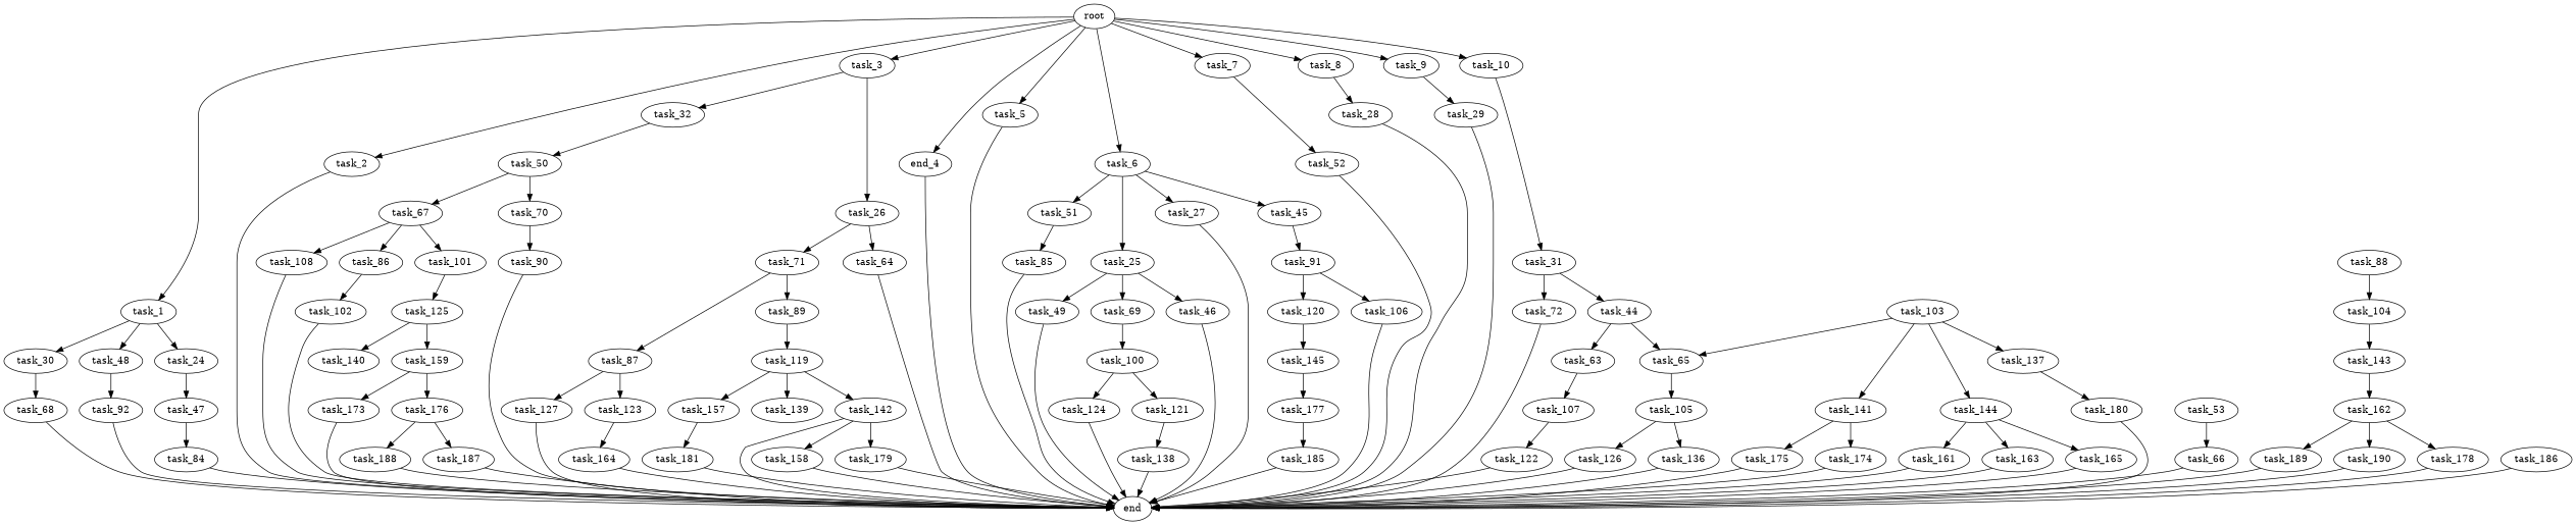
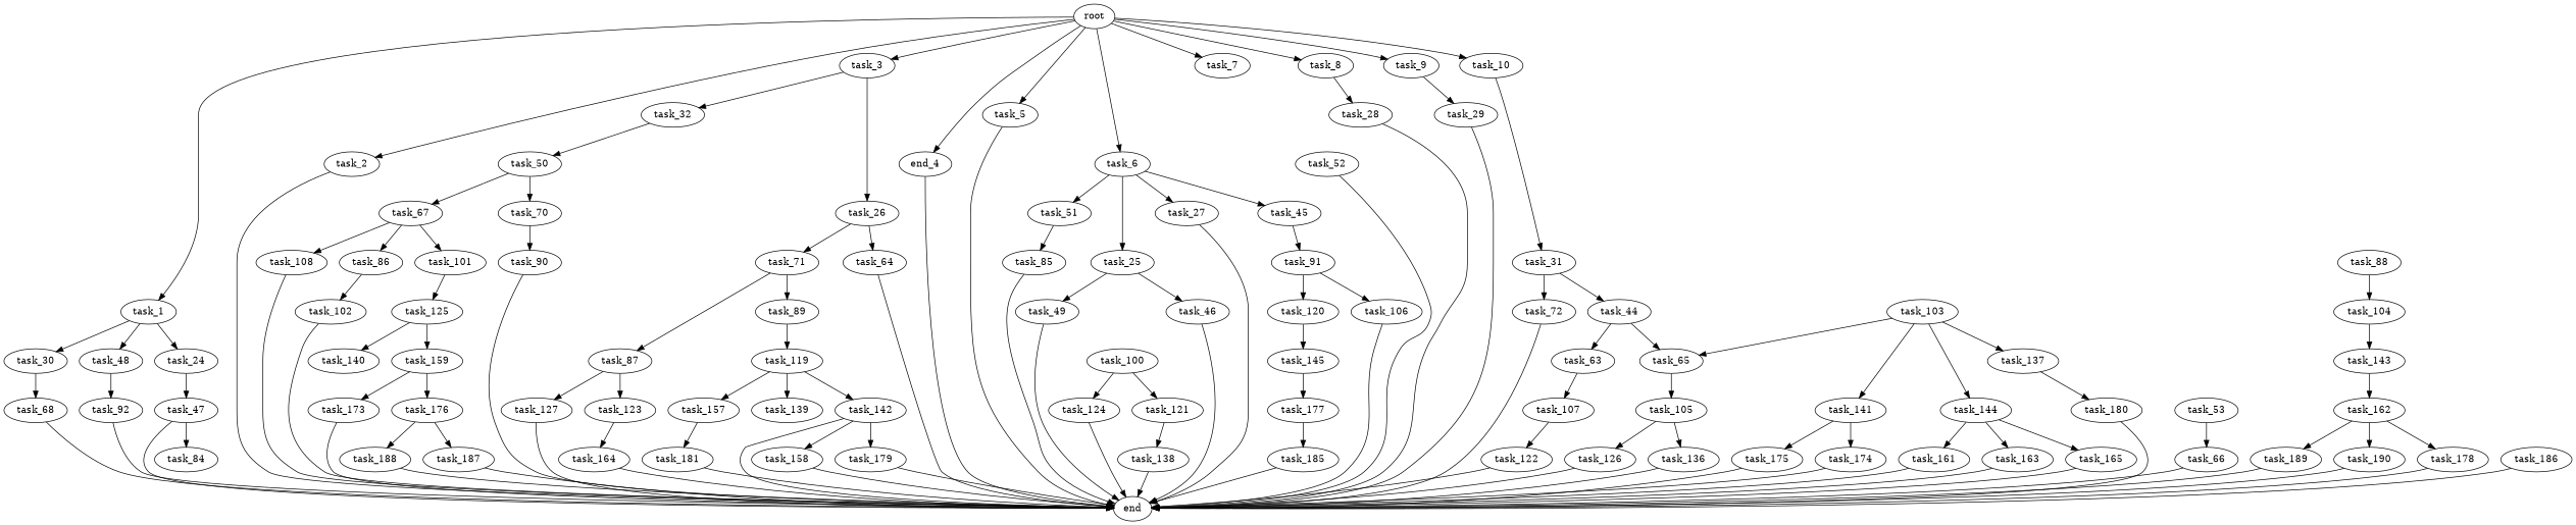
  digraph {
    root
    task_1
    task_2
    task_3
    n5 [label=end_4]
    task_5
    task_6
    task_7
    task_8
    task_9
    task_10
    task_24
    task_30
    task_48
    end
    task_26
    task_32
    task_25
    task_27
    task_45
    task_51
    task_52
    task_28
    task_29
    task_31
    task_47
    task_68
    task_92
    task_64
    task_71
    task_50
    task_46
    task_49
-   task_69
    task_91
    task_85
    task_44
    task_72
    task_84
    task_100
    task_87
    task_89
    task_63
    task_65
    task_53
    task_66
    task_67
    task_70
    task_107
    task_105
    task_106
    task_120
    task_86
    task_101
    task_108
    task_90
    task_122
    task_103
    task_137
    task_141
    task_144
    task_126
    task_136
    task_102
    task_125
    task_88
    task_104
    task_121
    task_124
    task_123
    task_127
    task_119
    task_164
    task_143
    task_139
    task_142
    task_157
    task_145
    task_138
    task_140
    task_159
    task_180
    task_174
    task_175
    task_161
    task_163
    task_165
    task_162
    task_158
    task_179
    task_181
    task_177
    task_173
    task_176
    task_178
    task_189
    task_190
    task_185
    task_187
    task_188
    task_186
    root -> task_1
    root -> task_2
    root -> task_3
    root -> n5
    root -> task_5
    root -> task_6
    root -> task_7
    root -> task_8
    root -> task_9
    root -> task_10
    task_1 -> task_24
    task_1 -> task_30
    task_1 -> task_48
    task_2 -> end
    task_3 -> task_26
    task_3 -> task_32
    n5 -> end
    task_5 -> end
    task_6 -> task_25
    task_6 -> task_27
    task_6 -> task_45
    task_6 -> task_51
-   task_7 -> task_52
    task_8 -> task_28
    task_9 -> task_29
    task_10 -> task_31
    task_24 -> task_47
    task_30 -> task_68
    task_48 -> task_92
    task_26 -> task_64
    task_26 -> task_71
    task_32 -> task_50
    task_25 -> task_46
    task_25 -> task_49
-   task_25 -> task_69
    task_27 -> end
    task_45 -> task_91
    task_51 -> task_85
    task_52 -> end
    task_28 -> end
    task_29 -> end
    task_31 -> task_44
    task_31 -> task_72
    task_47 -> task_84
    task_68 -> end
    task_92 -> end
    task_64 -> end
    task_71 -> task_87
    task_71 -> task_89
    task_50 -> task_67
    task_50 -> task_70
    task_46 -> end
    task_49 -> end
-   task_69 -> task_100
    task_91 -> task_106
    task_91 -> task_120
    task_85 -> end
    task_44 -> task_63
    task_44 -> task_65
    task_72 -> end
-   task_84 -> end
+   task_47 -> end
    task_100 -> task_121
    task_100 -> task_124
    task_87 -> task_123
    task_87 -> task_127
    task_89 -> task_119
    task_63 -> task_107
    task_65 -> task_105
    task_53 -> task_66
    task_66 -> end
    task_67 -> task_86
    task_67 -> task_101
    task_67 -> task_108
    task_70 -> task_90
    task_107 -> task_122
    task_105 -> task_126
    task_105 -> task_136
    task_106 -> end
    task_120 -> task_145
    task_86 -> task_102
    task_101 -> task_125
    task_108 -> end
    task_90 -> end
    task_122 -> end
    task_103 -> task_65
    task_103 -> task_137
    task_103 -> task_141
    task_103 -> task_144
    task_137 -> task_180
    task_141 -> task_174
    task_141 -> task_175
    task_144 -> task_161
    task_144 -> task_163
    task_144 -> task_165
    task_126 -> end
    task_136 -> end
    task_102 -> end
    task_125 -> task_140
    task_125 -> task_159
    task_88 -> task_104
    task_104 -> task_143
    task_121 -> task_138
    task_124 -> end
    task_123 -> task_164
    task_127 -> end
    task_119 -> task_139
    task_119 -> task_142
    task_119 -> task_157
    task_164 -> end
    task_143 -> task_162
    task_142 -> end
    task_142 -> task_158
    task_142 -> task_179
    task_157 -> task_181
    task_145 -> task_177
    task_138 -> end
    task_159 -> task_173
    task_159 -> task_176
    task_180 -> end
    task_174 -> end
    task_175 -> end
    task_161 -> end
    task_163 -> end
    task_165 -> end
    task_162 -> task_178
    task_162 -> task_189
    task_162 -> task_190
    task_158 -> end
    task_179 -> end
    task_181 -> end
    task_177 -> task_185
    task_173 -> end
    task_176 -> task_187
    task_176 -> task_188
    task_178 -> end
    task_189 -> end
    task_190 -> end
    task_185 -> end
    task_187 -> end
    task_188 -> end
    task_186 -> end
  }
